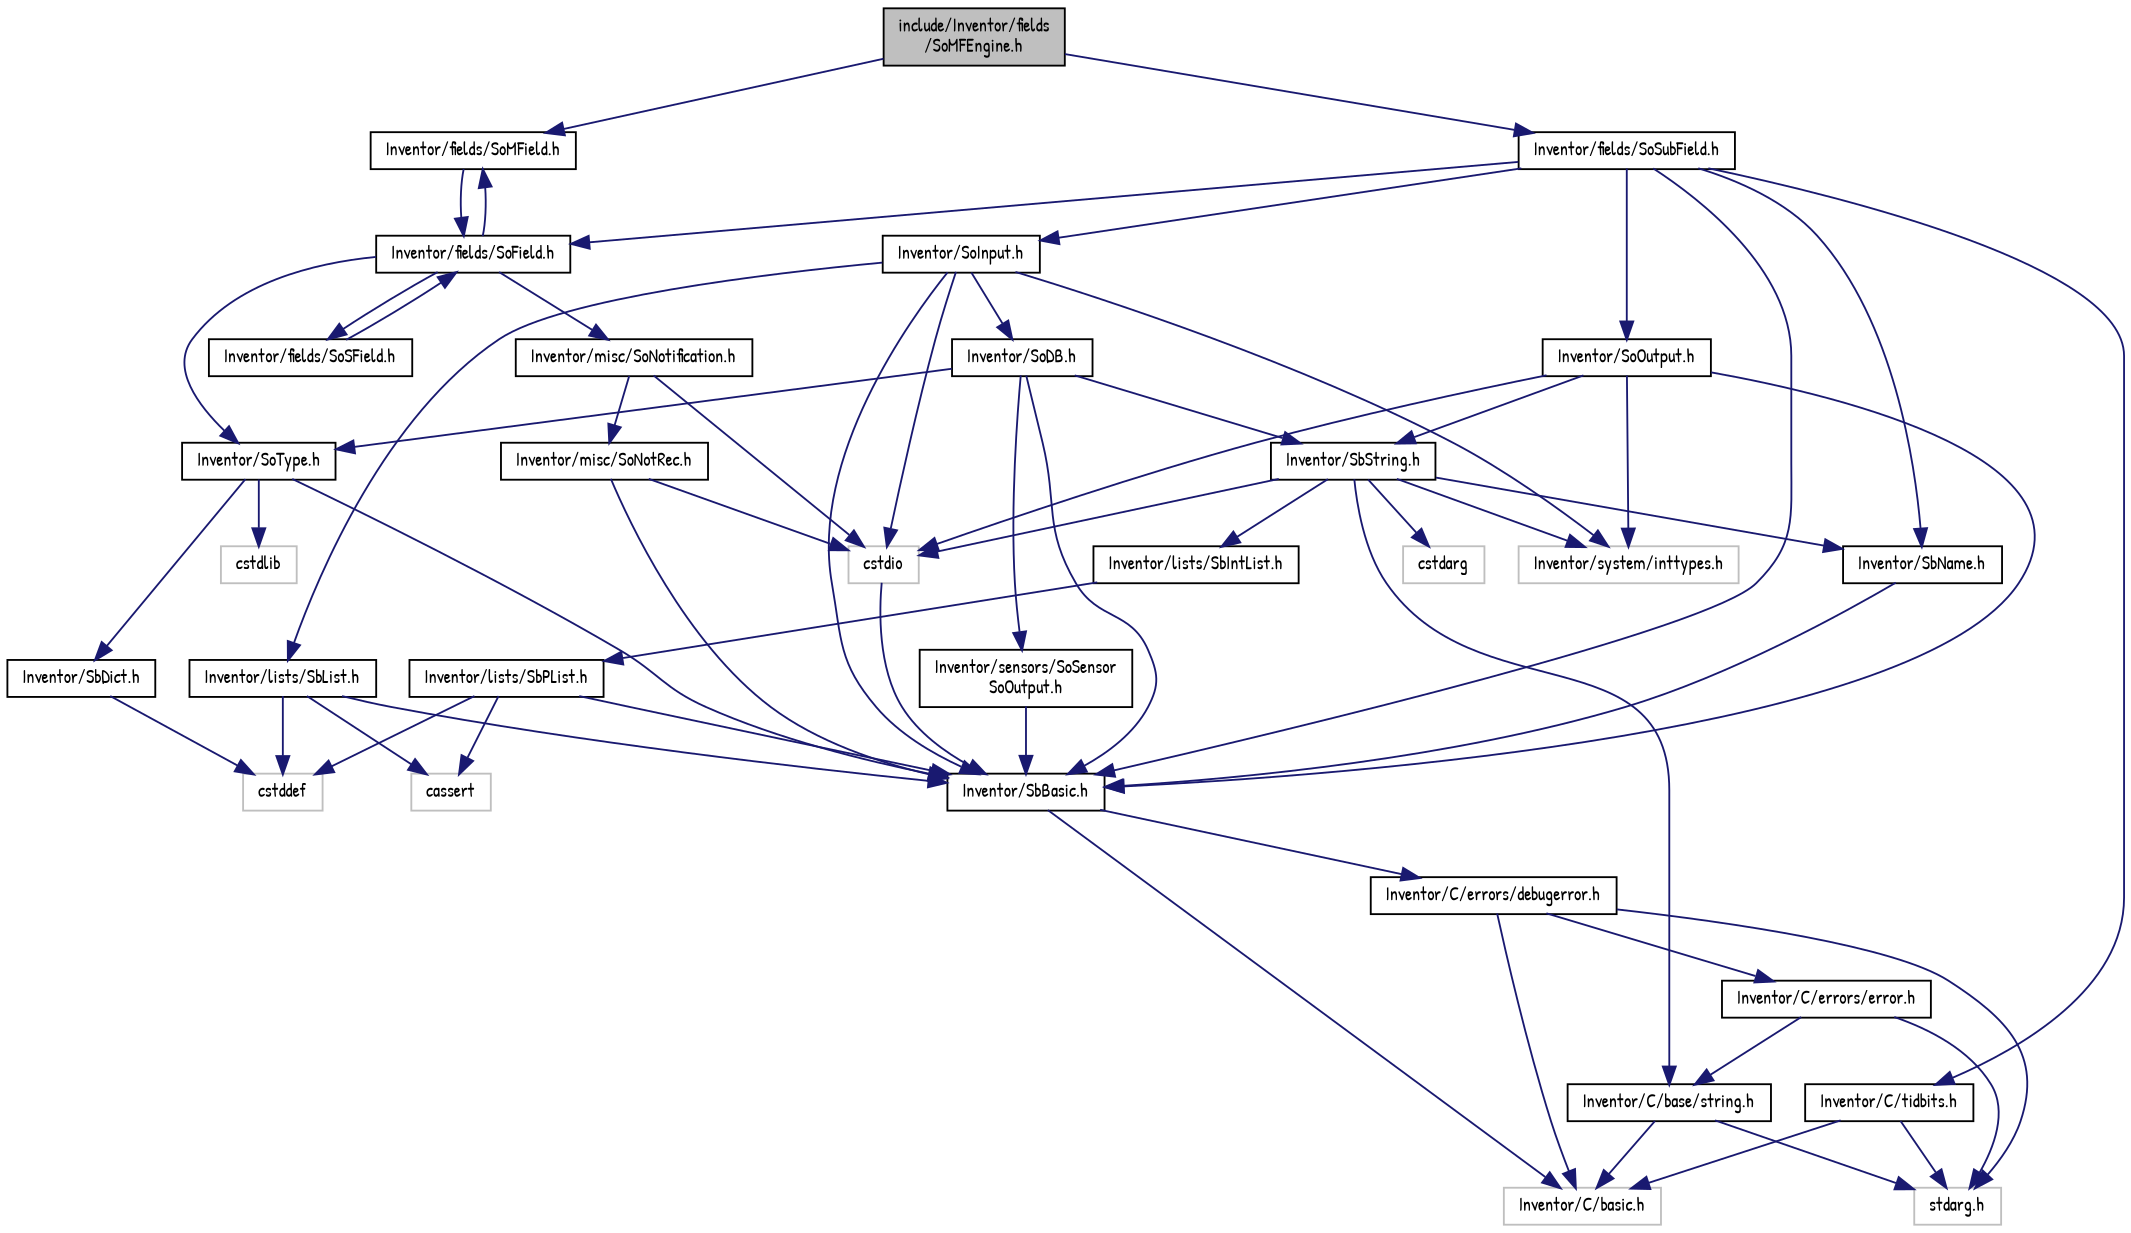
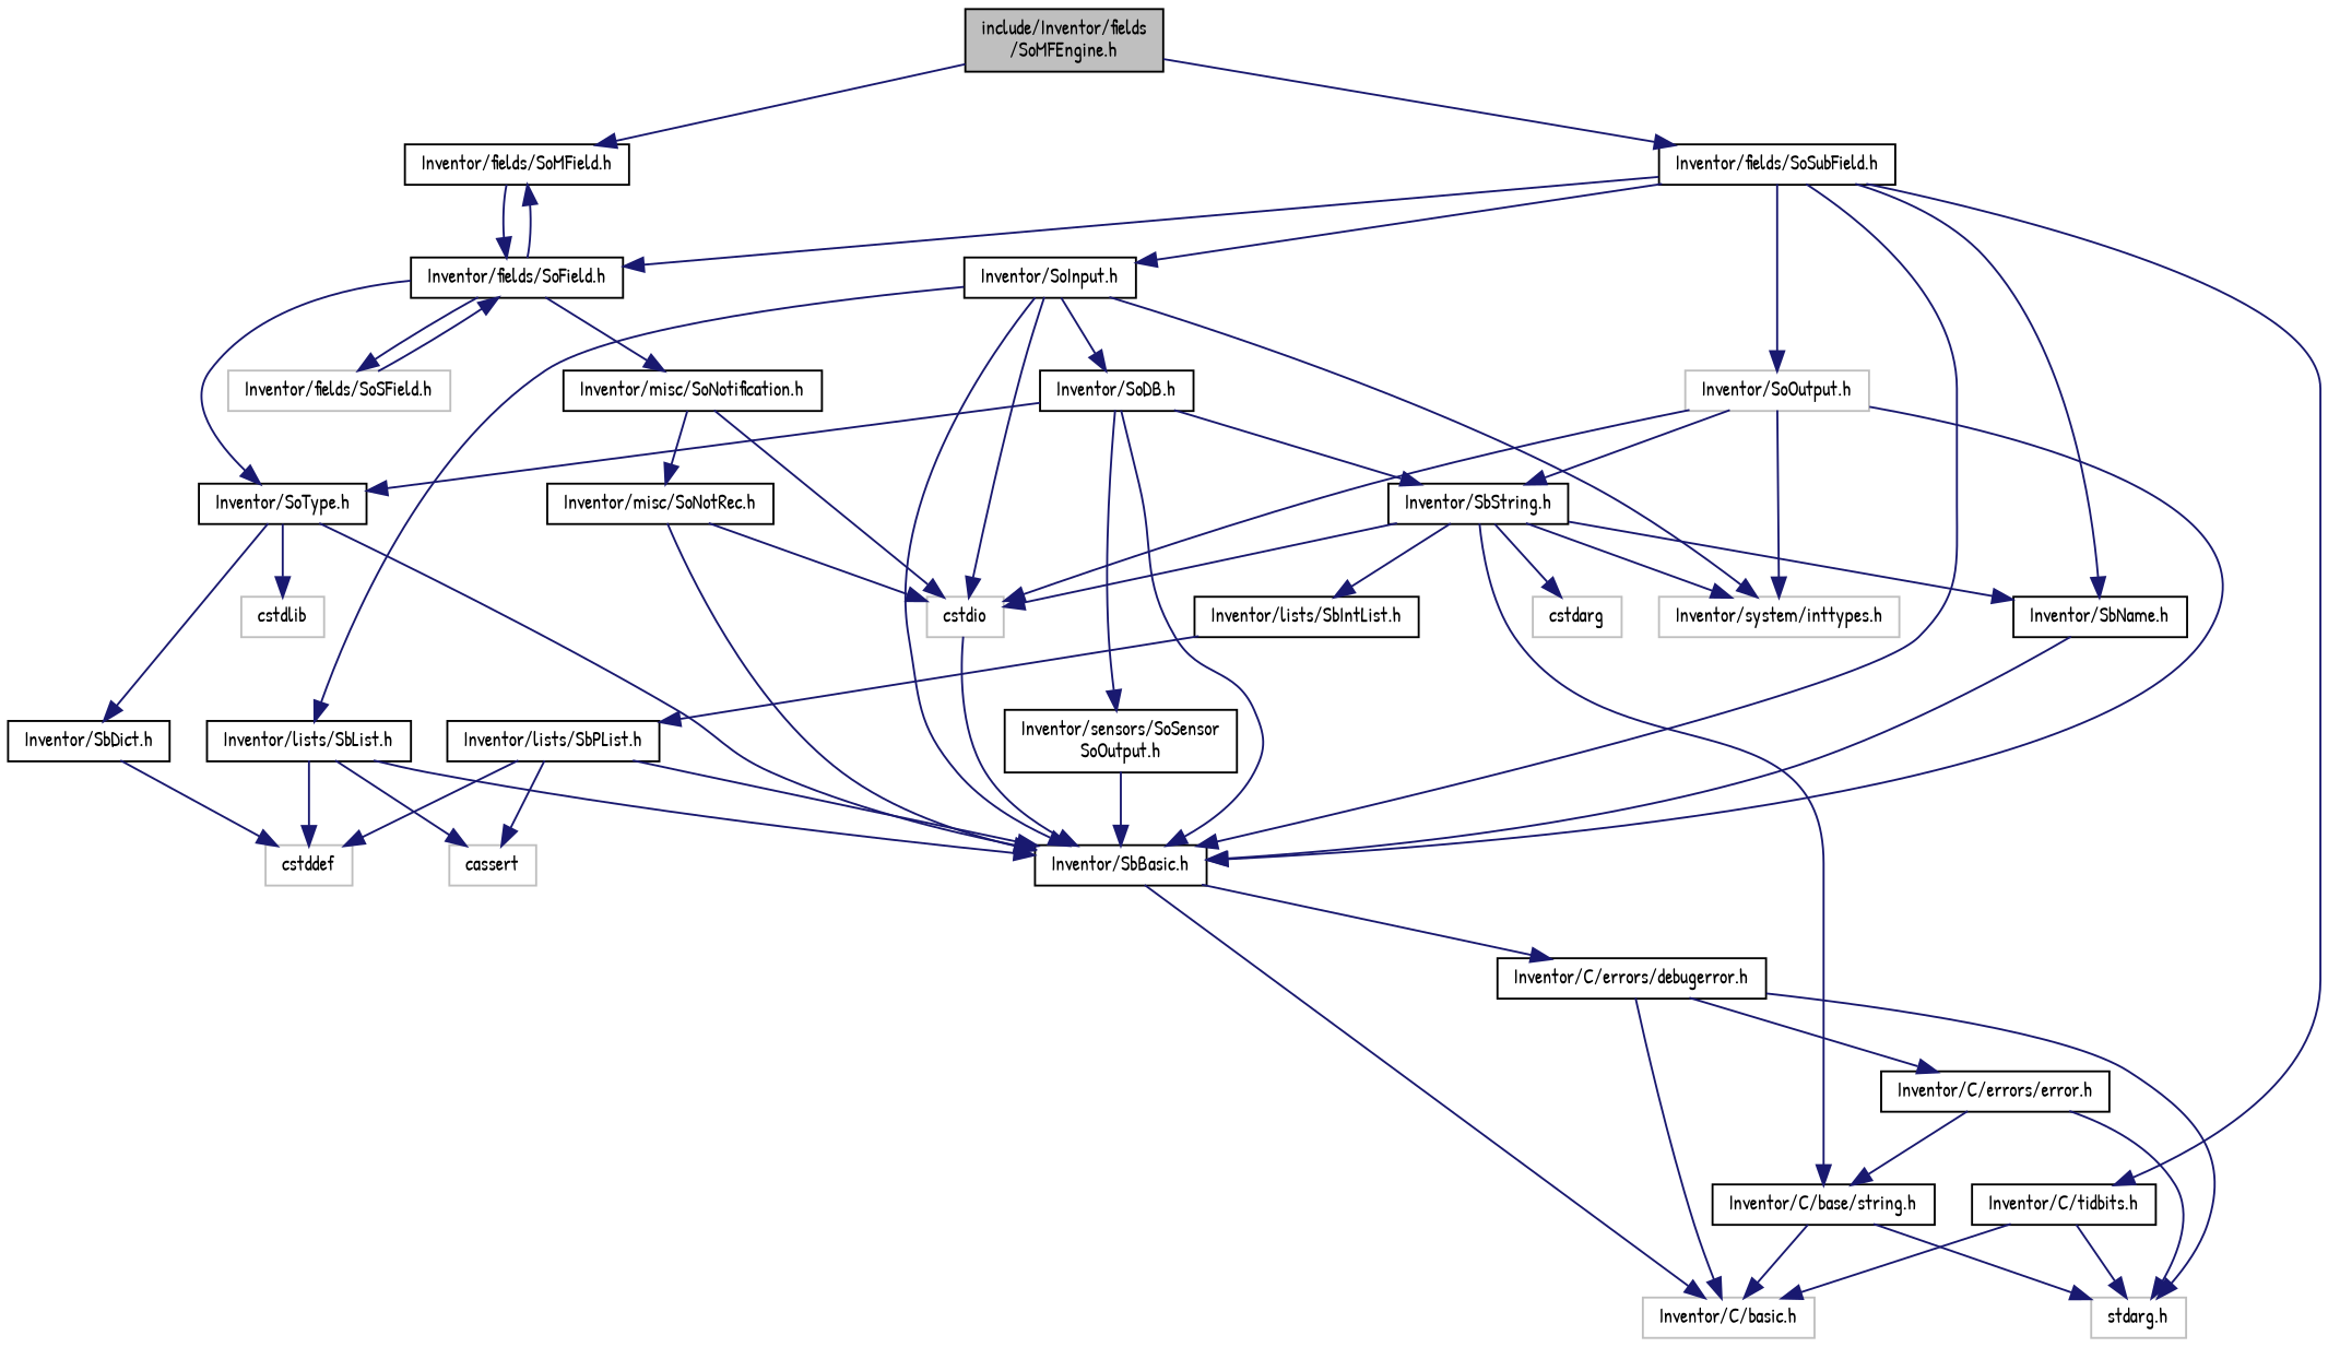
  digraph {
    fontname="Patrick Hand"
    node [color=black fillcolor=white fontname="Patrick Hand" fontsize=10 shape=record style=filled]
    edge [color=midnightblue fontname="Patrick Hand" fontsize=10 labelfontname=Helvetica labelfontsize=10 style=solid]
    n1 [fillcolor=grey75 fontcolor=black height=0.2 label="include/Inventor/fields\l/SoMFEngine.h" width=0.4]
    n2 [height=0.2 label="Inventor/fields/SoMField.h" width=0.4]
    n3 [height=0.2 label="Inventor/fields/SoSubField.h" width=0.4]
    n4 [height=0.2 label="Inventor/fields/SoField.h" width=0.4]
    n5 [height=0.2 label="Inventor/SbBasic.h" width=0.4]
    n6 [height=0.2 label="Inventor/SbName.h" width=0.4]
    n7 [height=0.2 label="Inventor/C/tidbits.h" width=0.4]
    n8 [height=0.2 label="Inventor/SoInput.h" width=0.4]
-   n9 [height=0.2 label="Inventor/SoOutput.h" width=0.4]
+   n9 [color=grey75 height=0.2 label="Inventor/SoOutput.h" width=0.4]
    n10 [height=0.2 label="Inventor/SoType.h" width=0.4]
    n11 [height=0.2 label="Inventor/misc/SoNotification.h" width=0.4]
-   n12 [height=0.2 label="Inventor/fields/SoSField.h" width=0.4]
+   n12 [color=grey75 height=0.2 label="Inventor/fields/SoSField.h" width=0.4]
    n13 [color=grey75 height=0.2 label=cstdlib width=0.4]
    n14 [height=0.2 label="Inventor/SbDict.h" width=0.4]
    n15 [height=0.2 label="Inventor/misc/SoNotRec.h" width=0.4]
    n16 [color=grey75 height=0.2 label=cstdio width=0.4]
    n17 [color=grey75 height=0.2 label="Inventor/C/basic.h" width=0.4]
    n18 [height=0.2 label="Inventor/C/errors/debugerror.h" width=0.4]
    n19 [color=grey75 height=0.2 label=cstddef width=0.4]
    n20 [height=0.2 label="Inventor/C/errors/error.h" width=0.4]
    n21 [color=grey75 height=0.2 label="stdarg.h" width=0.4]
    n22 [height=0.2 label="Inventor/C/base/string.h" width=0.4]
    n23 [color=grey75 height=0.2 label=cassert width=0.4]
    n24 [color=grey75 height=0.2 label="Inventor/system/inttypes.h" width=0.4]
    n25 [height=0.2 label="Inventor/lists/SbList.h" width=0.4]
    n26 [height=0.2 label="Inventor/SoDB.h" width=0.4]
    n27 [height=0.2 label="Inventor/SbString.h" width=0.4]
    n28 [height=0.2 label="Inventor/sensors/SoSensor\lSoOutput.h" width=0.4]
    n29 [color=grey75 height=0.2 label=cstdarg width=0.4]
    n30 [height=0.2 label="Inventor/lists/SbIntList.h" width=0.4]
    n31 [height=0.2 label="Inventor/lists/SbPList.h" width=0.4]
    n1 -> n2
    n1 -> n3
    n2 -> n4
    n3 -> n4
    n3 -> n5
    n3 -> n6
    n3 -> n7
    n3 -> n8
    n3 -> n9
    n4 -> n2
    n4 -> n10
    n4 -> n11
    n4 -> n12
    n5 -> n17
    n5 -> n18
    n6 -> n5
    n7 -> n17
    n7 -> n21
    n8 -> n5
    n8 -> n16
    n8 -> n24
    n8 -> n25
    n8 -> n26
    n9 -> n5
    n9 -> n16
    n9 -> n24
    n9 -> n27
    n10 -> n5
    n10 -> n13
    n10 -> n14
    n11 -> n15
    n11 -> n16
    n12 -> n4
    n14 -> n19
    n15 -> n5
    n15 -> n16
    n16 -> n5
    n18 -> n17
    n18 -> n20
    n18 -> n21
    n20 -> n21
    n20 -> n22
    n22 -> n17
    n22 -> n21
    n25 -> n5
    n25 -> n19
    n25 -> n23
    n26 -> n5
    n26 -> n10
    n26 -> n27
    n26 -> n28
    n27 -> n6
    n27 -> n16
    n27 -> n22
    n27 -> n24
    n27 -> n29
    n27 -> n30
    n28 -> n5
    n30 -> n31
    n31 -> n5
    n31 -> n19
    n31 -> n23
  }
